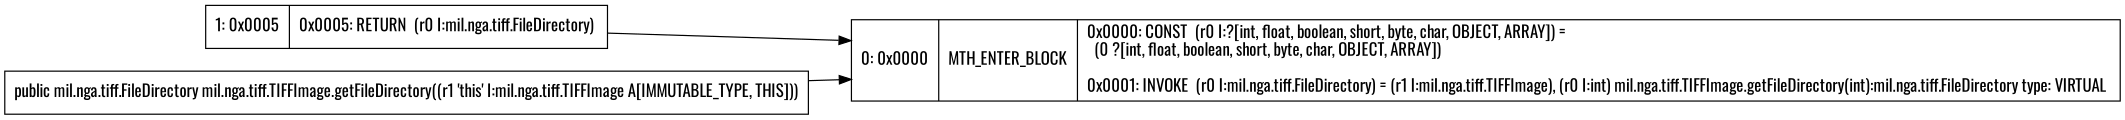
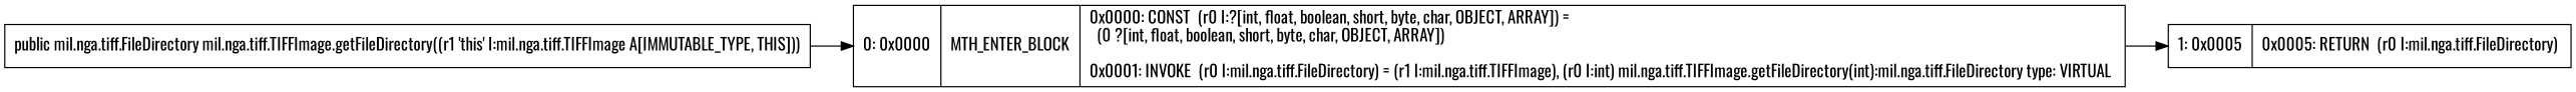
  digraph {
    rankdir=LR
    fontname=Oswald
    node [shape=record fontname=Oswald]
    edge [fontname=Oswald]
    n1 [label="{0\:\ 0x0000|MTH_ENTER_BLOCK\l|0x0000: CONST  (r0 I:?[int, float, boolean, short, byte, char, OBJECT, ARRAY]) = \l  (0 ?[int, float, boolean, short, byte, char, OBJECT, ARRAY])\l \l0x0001: INVOKE  (r0 I:mil.nga.tiff.FileDirectory) = (r1 I:mil.nga.tiff.TIFFImage), (r0 I:int) mil.nga.tiff.TIFFImage.getFileDirectory(int):mil.nga.tiff.FileDirectory type: VIRTUAL \l}"]
    n2 [label="{1\:\ 0x0005|0x0005: RETURN  (r0 I:mil.nga.tiff.FileDirectory) \l}"]
    n3 [label="{public mil.nga.tiff.FileDirectory mil.nga.tiff.TIFFImage.getFileDirectory((r1 'this' I:mil.nga.tiff.TIFFImage A[IMMUTABLE_TYPE, THIS])) }"]
-   n2 -> n1
+   n1 -> n2
    n3 -> n1
  }
